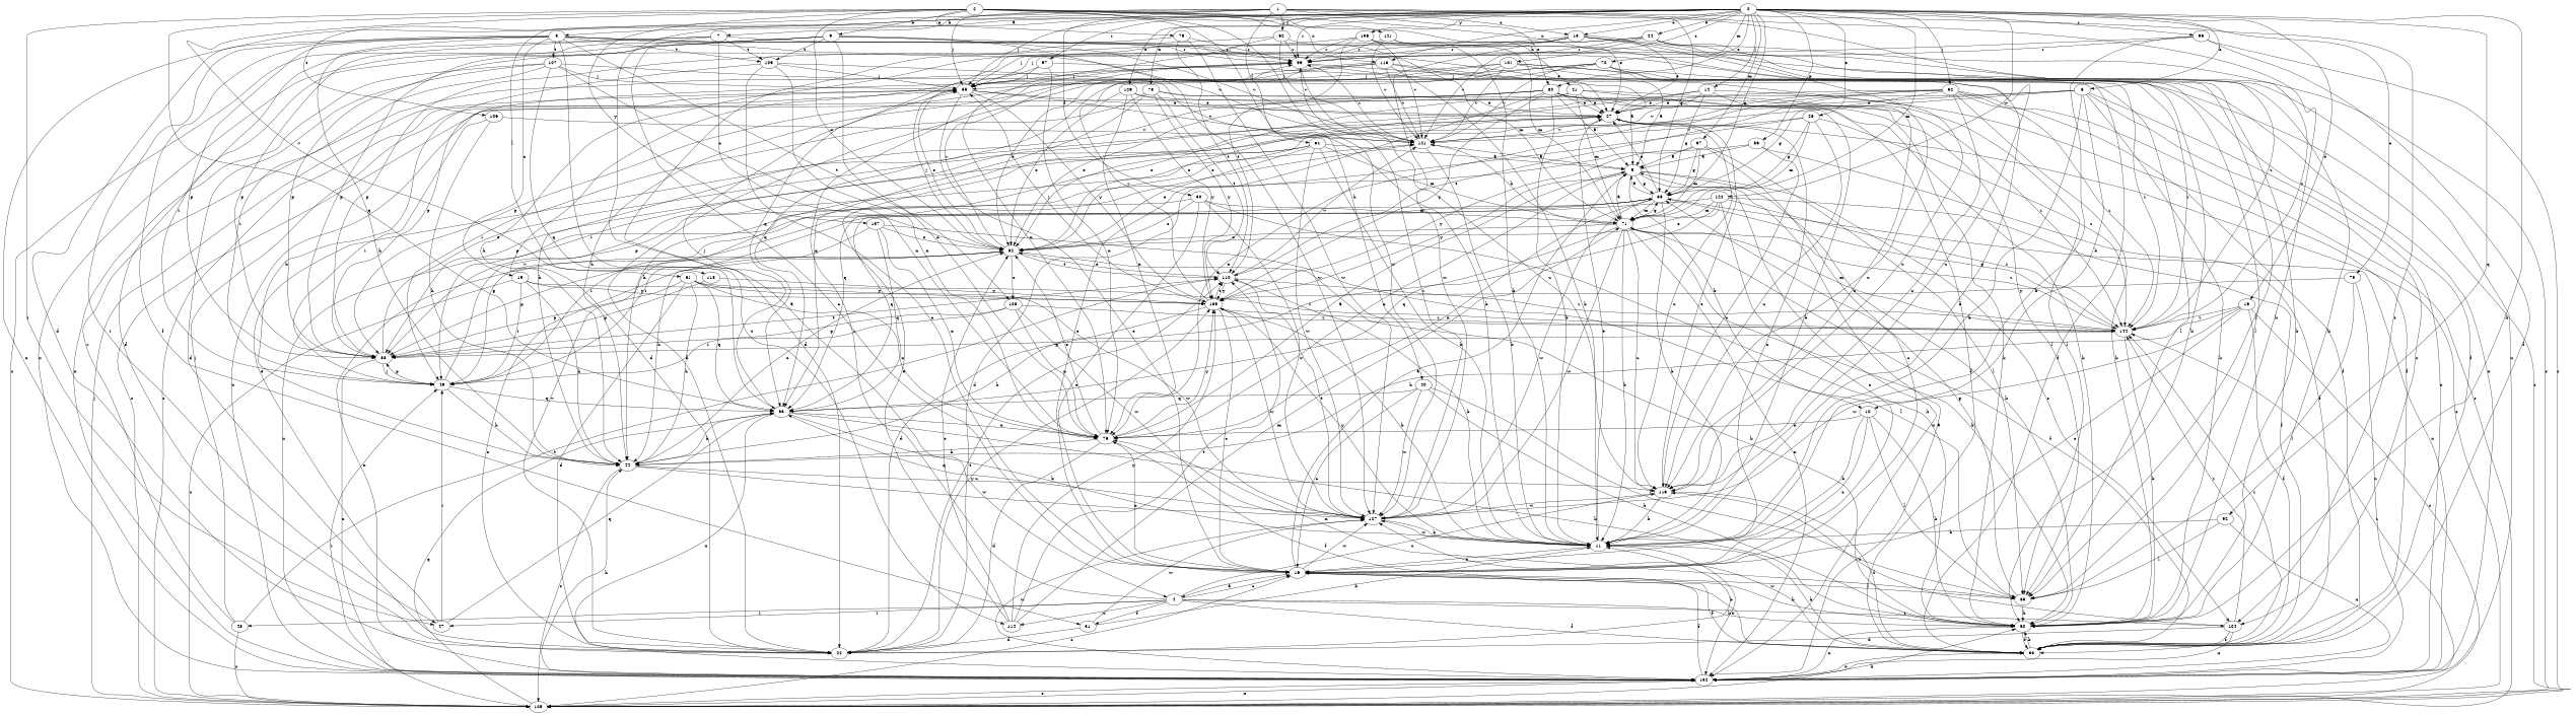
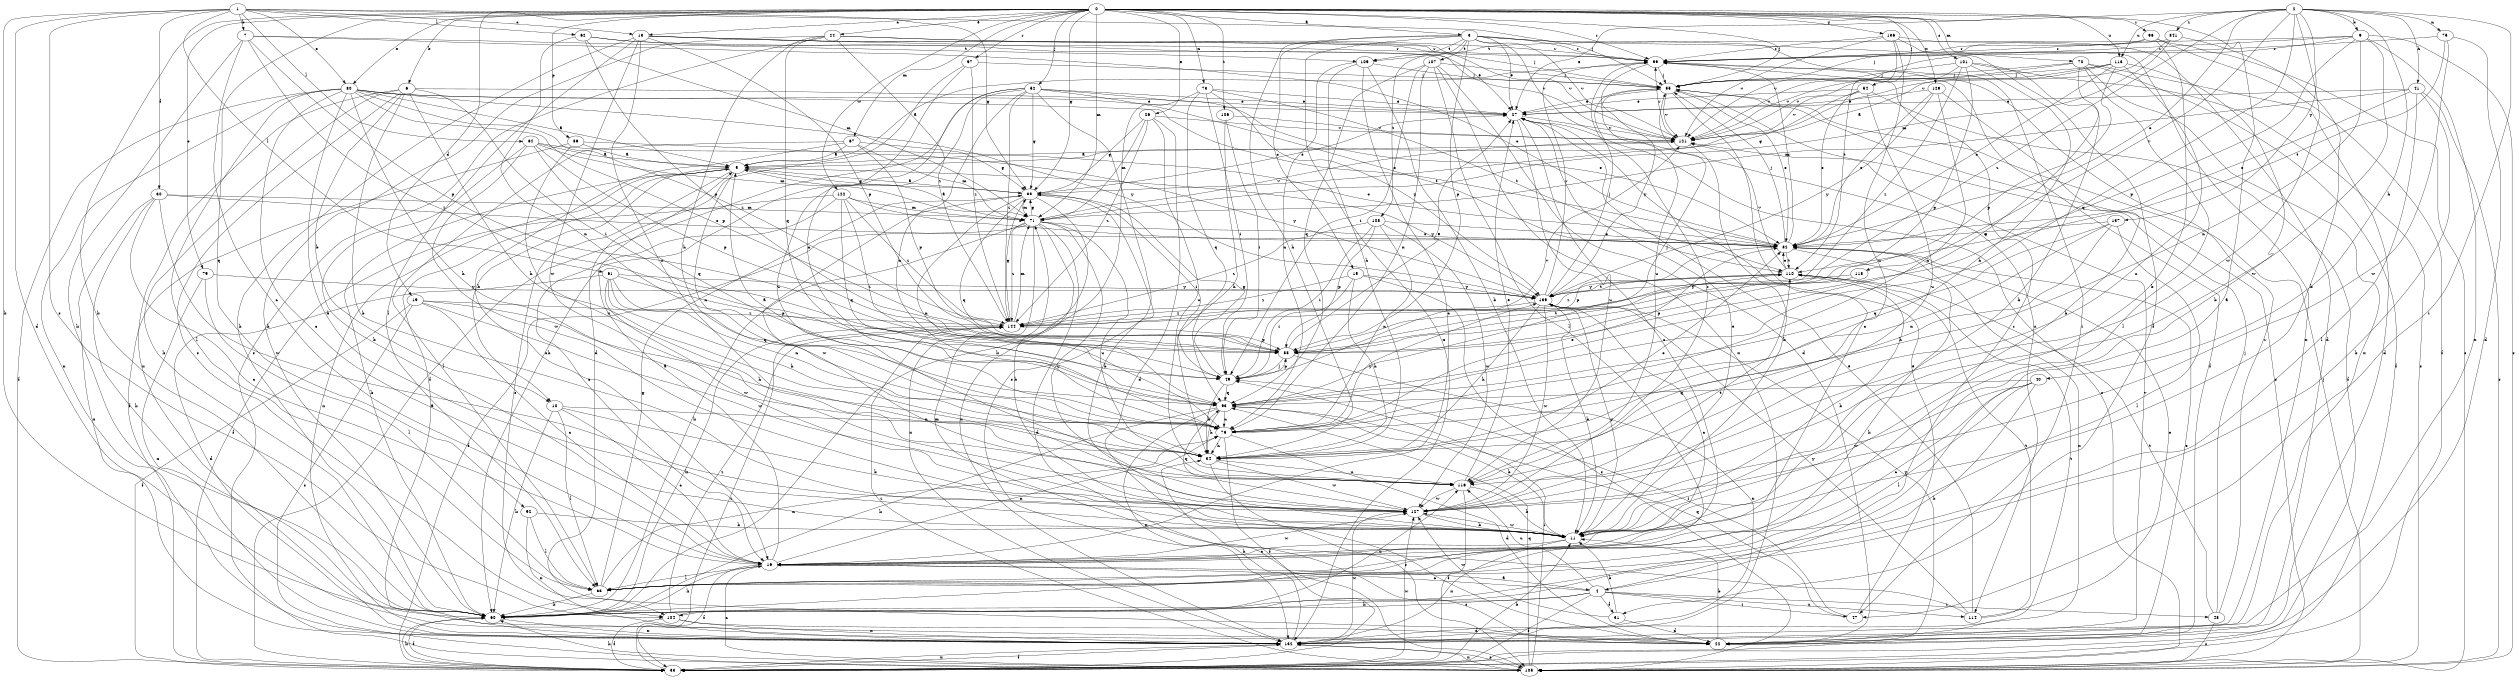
  strict digraph {
    0
    3
    4
    6
    13
    19
    24
    26
    38
    52
-   54 [label=14]
+   54
    55
    60
    67
    70
    71
    73
    79
    80
    86
    92
    96
    97
    99
    101
    106
    113
    122
    129
    136
    27
    47
    15
    31
-   44
+   44 [label=34]
    88
    107
    108
    109
    114
    121
    132
    104
    16
    33
    48
    116
    10
    11
    49
    127
    65
    144
    105
    93
    22
    5
    76
    82
    110
    139
    1
    7
    30
    61
    62
    64
    2
    9
    40
    41
    75
    118
    137
-   141
+   141 [label=841]
    0 -> 3 [label=a]
    0 -> 4 [label=a]
    0 -> 6 [label=b]
    0 -> 13 [label=c]
    0 -> 19 [label=d]
    0 -> 24 [label=e]
    0 -> 26 [label=e]
    0 -> 38 [label=g]
    0 -> 52 [label=j]
    0 -> 54 [label=j]
    0 -> 55 [label=j]
    0 -> 60 [label=k]
    0 -> 67 [label=m]
    0 -> 70 [label=m]
    0 -> 71 [label=m]
    0 -> 73 [label=n]
    0 -> 79 [label=o]
    0 -> 80 [label=o]
    0 -> 86 [label=p]
    0 -> 92 [label=q]
    0 -> 96 [label=r]
    0 -> 97 [label=r]
    0 -> 99 [label=r]
    0 -> 101 [label=s]
    0 -> 106 [label=t]
    0 -> 113 [label=u]
    0 -> 122 [label=w]
    0 -> 129 [label=x]
    0 -> 136 [label=y]
    3 -> 99 [label=r]
    3 -> 27 [label=e]
    3 -> 47 [label=i]
    3 -> 15 [label=c]
    3 -> 31 [label=f]
    3 -> 44 [label=h]
    3 -> 88 [label=p]
    3 -> 107 [label=t]
    3 -> 108 [label=t]
    3 -> 109 [label=t]
    3 -> 114 [label=u]
    3 -> 121 [label=v]
    3 -> 132 [label=x]
    4 -> 60 [label=k]
    4 -> 99 [label=r]
    4 -> 47 [label=i]
    4 -> 31 [label=f]
    4 -> 114 [label=u]
    4 -> 104 [label=s]
    4 -> 16 [label=c]
    4 -> 33 [label=f]
    4 -> 48 [label=i]
    4 -> 116 [label=u]
    6 -> 60 [label=k]
    6 -> 27 [label=e]
    6 -> 44 [label=h]
    6 -> 132 [label=x]
    6 -> 104 [label=s]
    6 -> 10 [label=b]
    6 -> 11 [label=b]
    6 -> 49 [label=i]
    13 -> 55 [label=j]
    13 -> 60 [label=k]
    13 -> 99 [label=r]
    13 -> 27 [label=e]
    13 -> 88 [label=p]
    13 -> 116 [label=u]
    13 -> 127 [label=w]
    13 -> 65 [label=l]
    19 -> 44 [label=h]
    19 -> 16 [label=c]
    19 -> 33 [label=f]
    19 -> 127 [label=w]
    19 -> 144 [label=z]
    19 -> 105 [label=s]
    24 -> 60 [label=k]
    24 -> 99 [label=r]
    24 -> 44 [label=h]
    24 -> 121 [label=v]
    24 -> 144 [label=z]
    24 -> 105 [label=s]
    24 -> 93 [label=q]
    26 -> 38 [label=g]
    26 -> 71 [label=m]
    26 -> 121 [label=v]
    26 -> 116 [label=u]
    26 -> 144 [label=z]
    26 -> 22 [label=d]
    38 -> 71 [label=m]
    38 -> 27 [label=e]
    38 -> 132 [label=x]
    38 -> 11 [label=b]
    38 -> 49 [label=i]
    38 -> 127 [label=w]
    38 -> 93 [label=q]
    38 -> 5 [label=a]
    38 -> 76 [label=n]
    52 -> 38 [label=g]
    52 -> 60 [label=k]
    52 -> 27 [label=e]
    52 -> 33 [label=f]
    52 -> 116 [label=u]
    52 -> 144 [label=z]
    52 -> 105 [label=s]
    52 -> 76 [label=n]
    52 -> 82 [label=o]
    52 -> 110 [label=t]
    54 -> 38 [label=g]
    54 -> 27 [label=e]
    54 -> 121 [label=v]
    54 -> 33 [label=f]
    54 -> 116 [label=u]
    54 -> 82 [label=o]
    55 -> 27 [label=e]
    55 -> 121 [label=v]
    55 -> 16 [label=c]
    55 -> 105 [label=s]
    55 -> 82 [label=o]
    55 -> 139 [label=y]
    60 -> 132 [label=x]
    60 -> 33 [label=f]
    67 -> 38 [label=g]
    67 -> 71 [label=m]
    67 -> 88 [label=p]
    67 -> 16 [label=c]
    67 -> 65 [label=l]
    67 -> 5 [label=a]
    70 -> 55 [label=j]
    70 -> 121 [label=v]
    70 -> 132 [label=x]
    70 -> 33 [label=f]
    70 -> 65 [label=l]
    70 -> 93 [label=q]
    70 -> 22 [label=d]
    71 -> 38 [label=g]
    71 -> 60 [label=k]
-   71 -> 121 [label=h]
+   71 -> 121 [label=v]
    71 -> 132 [label=x]
    71 -> 33 [label=f]
    71 -> 116 [label=u]
    71 -> 11 [label=b]
-   71 -> 127 [label=w]
+   71 -> 127 [label=y]
    71 -> 144 [label=z]
    71 -> 22 [label=d]
    71 -> 5 [label=a]
    71 -> 82 [label=o]
    73 -> 60 [label=k]
    73 -> 27 [label=e]
    73 -> 49 [label=i]
    73 -> 93 [label=q]
    73 -> 110 [label=t]
    73 -> 139 [label=y]
    79 -> 132 [label=x]
    79 -> 65 [label=l]
    79 -> 139 [label=y]
    80 -> 27 [label=e]
    80 -> 44 [label=h]
+   80 -> 88 [label=p]
    80 -> 132 [label=x]
    80 -> 16 [label=c]
    80 -> 33 [label=f]
    80 -> 11 [label=b]
    80 -> 65 [label=l]
    80 -> 144 [label=z]
    80 -> 5 [label=a]
    80 -> 82 [label=o]
    80 -> 139 [label=y]
    86 -> 33 [label=f]
    86 -> 116 [label=u]
    86 -> 5 [label=a]
    86 -> 139 [label=y]
    92 -> 132 [label=x]
    92 -> 11 [label=b]
    92 -> 65 [label=l]
    96 -> 55 [label=j]
    96 -> 99 [label=r]
    96 -> 33 [label=f]
    96 -> 11 [label=b]
    96 -> 105 [label=s]
    97 -> 55 [label=j]
    97 -> 144 [label=z]
    97 -> 22 [label=d]
    97 -> 76 [label=n]
    99 -> 55 [label=j]
    99 -> 33 [label=f]
    99 -> 116 [label=u]
    99 -> 5 [label=a]
    101 -> 55 [label=j]
    101 -> 44 [label=h]
    101 -> 88 [label=p]
    101 -> 121 [label=v]
    101 -> 11 [label=b]
    101 -> 144 [label=z]
    101 -> 105 [label=s]
    106 -> 44 [label=h]
    106 -> 121 [label=v]
    106 -> 49 [label=i]
    113 -> 55 [label=j]
    113 -> 88 [label=p]
    113 -> 121 [label=v]
    113 -> 116 [label=u]
    113 -> 11 [label=b]
    113 -> 5 [label=a]
    113 -> 82 [label=o]
    122 -> 71 [label=m]
    122 -> 16 [label=c]
    122 -> 33 [label=f]
    122 -> 49 [label=i]
    122 -> 144 [label=z]
    122 -> 93 [label=q]
    122 -> 82 [label=o]
    129 -> 27 [label=e]
    129 -> 11 [label=b]
    129 -> 76 [label=n]
    129 -> 82 [label=o]
    129 -> 139 [label=y]
    136 -> 99 [label=r]
    136 -> 121 [label=v]
    136 -> 132 [label=x]
    136 -> 116 [label=u]
    136 -> 22 [label=d]
    136 -> 110 [label=t]
    27 -> 121 [label=v]
    27 -> 16 [label=c]
    27 -> 116 [label=u]
    27 -> 105 [label=s]
    47 -> 27 [label=e]
    47 -> 49 [label=i]
    47 -> 93 [label=q]
    15 -> 44 [label=h]
    15 -> 49 [label=i]
    15 -> 144 [label=z]
    15 -> 105 [label=s]
    15 -> 139 [label=y]
    31 -> 11 [label=b]
    31 -> 127 [label=w]
    31 -> 22 [label=d]
    44 -> 116 [label=u]
    44 -> 127 [label=w]
    44 -> 105 [label=s]
    44 -> 82 [label=o]
    88 -> 27 [label=e]
    88 -> 132 [label=x]
    88 -> 49 [label=j]
    88 -> 110 [label=t]
    107 -> 55 [label=j]
    107 -> 132 [label=x]
    107 -> 49 [label=i]
    107 -> 65 [label=l]
    107 -> 93 [label=q]
    107 -> 22 [label=d]
    107 -> 76 [label=n]
    108 -> 88 [label=p]
    108 -> 49 [label=i]
    108 -> 127 [label=w]
    108 -> 144 [label=z]
    108 -> 76 [label=n]
-   82 -> 108 [label=o]
+   108 -> 82 [label=o]
    109 -> 55 [label=j]
    109 -> 44 [label=h]
    109 -> 16 [label=c]
    109 -> 11 [label=b]
    109 -> 76 [label=n]
    114 -> 71 [label=m]
    114 -> 27 [label=e]
    114 -> 82 [label=o]
    114 -> 110 [label=t]
    114 -> 139 [label=y]
    121 -> 99 [label=r]
    121 -> 11 [label=b]
    121 -> 5 [label=a]
    132 -> 44 [label=h]
-   132 -> 16 [label=f]
+   132 -> 33 [label=f]
    132 -> 127 [label=w]
    132 -> 105 [label=s]
    132 -> 5 [label=a]
    104 -> 132 [label=x]
    104 -> 33 [label=f]
    104 -> 116 [label=u]
    104 -> 144 [label=z]
    104 -> 22 [label=d]
    16 -> 4 [label=a]
    16 -> 60 [label=k]
    16 -> 33 [label=f]
    16 -> 127 [label=w]
    16 -> 65 [label=l]
    16 -> 5 [label=a]
    16 -> 76 [label=n]
    33 -> 60 [label=k]
    33 -> 132 [label=x]
    33 -> 11 [label=b]
    33 -> 127 [label=w]
    33 -> 144 [label=z]
    48 -> 55 [label=j]
    48 -> 99 [label=r]
    48 -> 105 [label=s]
    48 -> 110 [label=t]
    116 -> 27 [label=e]
    116 -> 33 [label=f]
    116 -> 11 [label=b]
    116 -> 127 [label=w]
    10 -> 60 [label=k]
    10 -> 16 [label=c]
    10 -> 11 [label=b]
    10 -> 65 [label=l]
    10 -> 76 [label=n]
    11 -> 27 [label=e]
    11 -> 132 [label=x]
    11 -> 16 [label=c]
    11 -> 127 [label=w]
    11 -> 139 [label=y]
    49 -> 38 [label=g]
    49 -> 44 [label=h]
    49 -> 88 [label=p]
    49 -> 121 [label=v]
    49 -> 93 [label=q]
    127 -> 99 [label=r]
    127 -> 11 [label=b]
    127 -> 93 [label=q]
    127 -> 110 [label=t]
    65 -> 38 [label=g]
    65 -> 60 [label=k]
    65 -> 76 [label=n]
    144 -> 38 [label=g]
    144 -> 60 [label=k]
    144 -> 71 [label=m]
    144 -> 88 [label=p]
    105 -> 55 [label=j]
    105 -> 60 [label=k]
    105 -> 132 [label=x]
    105 -> 16 [label=c]
    105 -> 49 [label=i]
    105 -> 144 [label=z]
    105 -> 93 [label=q]
    93 -> 55 [label=j]
    93 -> 60 [label=k]
    93 -> 44 [label=h]
    93 -> 132 [label=x]
    93 -> 11 [label=b]
    93 -> 76 [label=n]
    22 -> 121 [label=v]
    22 -> 11 [label=b]
    22 -> 82 [label=o]
    22 -> 110 [label=t]
    22 -> 139 [label=y]
    5 -> 38 [label=g]
    5 -> 60 [label=k]
    5 -> 132 [label=x]
    5 -> 104 [label=s]
    5 -> 10 [label=b]
    5 -> 76 [label=n]
    5 -> 139 [label=y]
    76 -> 44 [label=h]
    76 -> 33 [label=f]
    76 -> 22 [label=d]
    76 -> 5 [label=a]
    76 -> 82 [label=o]
    76 -> 139 [label=y]
    82 -> 55 [label=j]
    82 -> 60 [label=k]
    82 -> 99 [label=r]
    82 -> 88 [label=p]
    82 -> 132 [label=x]
    82 -> 110 [label=t]
    110 -> 121 [label=v]
    110 -> 11 [label=b]
    110 -> 144 [label=z]
    110 -> 82 [label=o]
    110 -> 139 [label=y]
    139 -> 55 [label=j]
    139 -> 99 [label=r]
    139 -> 44 [label=h]
    139 -> 16 [label=c]
    139 -> 11 [label=b]
    139 -> 127 [label=w]
    139 -> 144 [label=z]
    139 -> 110 [label=t]
    1 -> 13 [label=c]
    1 -> 38 [label=g]
    1 -> 55 [label=j]
    1 -> 60 [label=k]
    1 -> 80 [label=o]
    1 -> 104 [label=s]
    1 -> 22 [label=d]
    1 -> 7 [label=b]
    1 -> 30 [label=f]
    1 -> 61 [label=l]
    1 -> 62 [label=l]
    1 -> 64 [label=l]
    7 -> 60 [label=k]
    7 -> 88 [label=p]
    7 -> 109 [label=t]
    7 -> 16 [label=c]
    7 -> 49 [label=i]
    7 -> 82 [label=o]
    30 -> 60 [label=k]
    30 -> 71 [label=m]
    30 -> 132 [label=x]
    30 -> 16 [label=c]
    30 -> 127 [label=w]
    30 -> 82 [label=o]
    61 -> 44 [label=h]
    61 -> 88 [label=p]
    61 -> 127 [label=w]
    61 -> 93 [label=q]
    61 -> 22 [label=d]
    61 -> 76 [label=n]
    61 -> 139 [label=y]
    62 -> 71 [label=m]
    62 -> 99 [label=r]
    62 -> 88 [label=p]
    62 -> 121 [label=v]
    62 -> 76 [label=n]
    64 -> 71 [label=m]
    64 -> 88 [label=p]
    64 -> 11 [label=b]
    64 -> 127 [label=w]
    64 -> 93 [label=q]
    64 -> 5 [label=a]
    64 -> 82 [label=o]
    2 -> 113 [label=u]
    2 -> 27 [label=e]
    2 -> 47 [label=i]
    2 -> 127 [label=w]
    2 -> 144 [label=z]
    2 -> 93 [label=q]
    2 -> 82 [label=o]
    2 -> 9 [label=b]
    2 -> 40 [label=h]
    2 -> 41 [label=h]
    2 -> 75 [label=n]
    2 -> 118 [label=v]
    2 -> 137 [label=y]
    2 -> 141 [label=z]
    9 -> 99 [label=r]
    9 -> 88 [label=p]
    9 -> 109 [label=t]
    9 -> 121 [label=v]
    9 -> 132 [label=x]
    9 -> 127 [label=w]
    9 -> 105 [label=s]
    9 -> 76 [label=n]
    40 -> 60 [label=k]
    40 -> 16 [label=c]
    40 -> 127 [label=w]
    40 -> 65 [label=l]
    40 -> 93 [label=q]
    41 -> 60 [label=k]
    41 -> 71 [label=m]
    41 -> 27 [label=e]
    41 -> 65 [label=l]
    41 -> 105 [label=s]
    41 -> 82 [label=o]
    75 -> 99 [label=r]
    75 -> 127 [label=w]
    75 -> 22 [label=d]
    75 -> 110 [label=t]
    118 -> 88 [label=p]
    118 -> 139 [label=y]
    137 -> 44 [label=h]
    137 -> 65 [label=l]
    137 -> 93 [label=q]
    137 -> 76 [label=n]
    137 -> 82 [label=o]
    141 -> 71 [label=m]
    141 -> 99 [label=r]
    141 -> 121 [label=v]
    141 -> 11 [label=b]
  }
